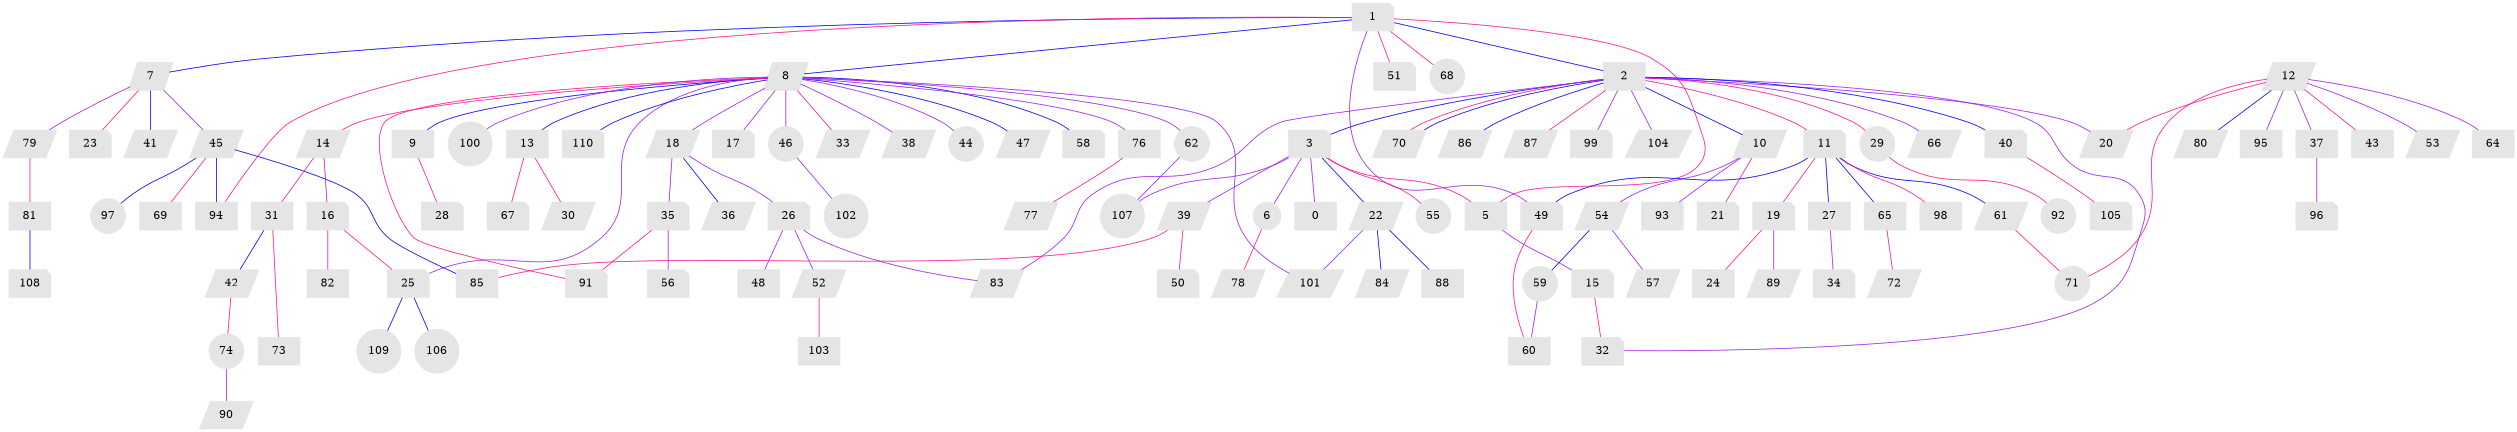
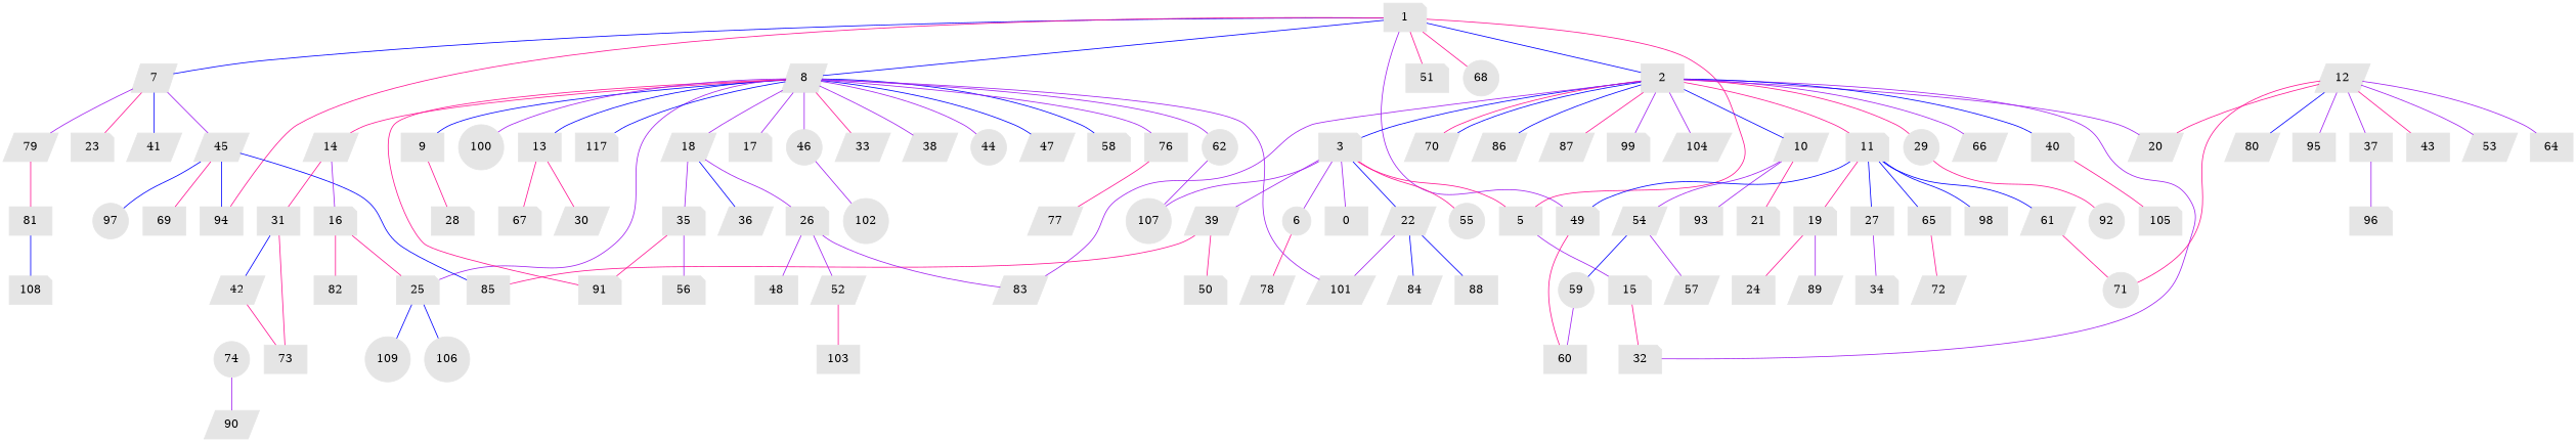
  graph {
    node [color=gray90 shape=parallelogram style=filled]
    edge [color=purple]
    1 [shape=note]
    2 [shape=box]
    5 [shape=box]
    7
    8
    49 [shape=note]
    51 [shape=note]
    68 [shape=circle]
    94 [shape=box]
    3 [shape=note]
    10
    11 [shape=note]
    20
    29 [shape=circle]
    32 [shape=note]
    40 [shape=note]
    66
    70
    83
    86
    87
    99 [shape=note]
    104
    15 [shape=note]
    23 [shape=note]
    41
    45
    79
    9 [shape=box]
    13 [shape=box]
    14
    17 [shape=note]
    18
    25 [shape=note]
    33
    38
    44 [shape=circle]
    46 [shape=circle]
    47
    58 [shape=note]
    62 [shape=circle]
    76 [shape=box]
    91 [shape=note]
    100 [shape=circle]
    101
-   110 [shape=note]
+   110 [shape=note label=117]
    60 [shape=box]
    n48 [label=0 shape=box]
    6 [shape=circle]
    22
    39
    55 [shape=circle]
    107 [shape=circle]
    21 [shape=note]
    54
    93 [shape=box]
    19 [shape=note]
    27 [shape=box]
    61
    65 [shape=box]
    98 [shape=box]
    92 [shape=circle]
    105 [shape=note]
    78
    84
    88 [shape=box]
    50 [shape=note]
    85 [shape=box]
    69 [shape=box]
    97 [shape=circle]
    81 [shape=box]
    28 [shape=note]
    12
    37 [shape=box]
    43 [shape=box]
    53
    64 [shape=box]
    71 [shape=circle]
    80
    95 [shape=box]
    30
    67 [shape=note]
    16 [shape=note]
    31 [shape=box]
    26 [shape=note]
    35 [shape=note]
    36
    106 [shape=circle]
    109 [shape=circle]
    102 [shape=circle]
    77
    57
    59 [shape=circle]
    24 [shape=box]
    89
    34 [shape=note]
    72
    96 [shape=note]
    82 [shape=box]
    42
    73 [shape=box]
    48 [shape=box]
    52
    56 [shape=note]
    103 [shape=box]
    74 [shape=circle]
    90
    108 [shape=note]
    1 -- 2 [color=blue]
    1 -- 5 [color=deeppink]
    1 -- 7 [color=blue]
    1 -- 8 [color=blue]
    1 -- 49
    1 -- 51 [color=deeppink]
    1 -- 68 [color=deeppink]
    1 -- 94 [color=deeppink]
    2 -- 3 [color=blue]
    2 -- 10 [color=blue]
    2 -- 11 [color=deeppink]
    2 -- 20
    2 -- 29 [color=deeppink]
    2 -- 32
    2 -- 40 [color=blue]
    2 -- 66
    2 -- 70 [color=deeppink]
    2 -- 70 [color=blue]
    2 -- 83
    2 -- 86 [color=blue]
    2 -- 87 [color=deeppink]
    2 -- 99
    2 -- 104
    5 -- 15
    7 -- 23 [color=deeppink]
    7 -- 41 [color=blue]
    7 -- 45
    7 -- 79
    8 -- 9 [color=blue]
    8 -- 13 [color=blue]
    8 -- 14 [color=deeppink]
    8 -- 17
    8 -- 18
    8 -- 25
    8 -- 33 [color=deeppink]
    8 -- 38
    8 -- 44
    8 -- 46
    8 -- 47 [color=blue]
    8 -- 58 [color=blue]
    8 -- 62
    8 -- 76
    8 -- 91 [color=deeppink]
    8 -- 100
    8 -- 101
    8 -- 110 [color=blue]
    49 -- 60 [color=deeppink]
    3 -- 5 [color=deeppink]
    3 -- n48
    3 -- 6
    3 -- 22 [color=blue]
    3 -- 39
    3 -- 55 [color=deeppink]
    3 -- 107
    10 -- 21 [color=deeppink]
    10 -- 54
    10 -- 93
    11 -- 49 [color=blue]
    11 -- 19 [color=deeppink]
    11 -- 27 [color=blue]
    11 -- 61 [color=blue]
    11 -- 65 [color=blue]
-   11 -- 98 [color=deeppink]
+   11 -- 98 [color=blue]
    29 -- 92 [color=deeppink]
    40 -- 105 [color=deeppink]
    15 -- 32 [color=deeppink]
    45 -- 94 [color=blue]
    45 -- 85 [color=blue]
    45 -- 69 [color=deeppink]
    45 -- 97 [color=blue]
    79 -- 81 [color=deeppink]
    9 -- 28 [color=deeppink]
    13 -- 30 [color=deeppink]
    13 -- 67 [color=deeppink]
    14 -- 16
    14 -- 31 [color=deeppink]
    18 -- 26
    18 -- 35
    18 -- 36 [color=blue]
    25 -- 106 [color=blue]
    25 -- 109 [color=blue]
    46 -- 102
    62 -- 107
    76 -- 77 [color=deeppink]
    6 -- 78 [color=deeppink]
    22 -- 101
    22 -- 84 [color=blue]
    22 -- 88 [color=blue]
    39 -- 50 [color=deeppink]
    39 -- 85 [color=deeppink]
    54 -- 57
    54 -- 59 [color=blue]
    19 -- 24 [color=deeppink]
    19 -- 89
    27 -- 34
    61 -- 71 [color=deeppink]
    65 -- 72 [color=deeppink]
    81 -- 108 [color=blue]
    12 -- 20 [color=deeppink]
    12 -- 37
    12 -- 43 [color=deeppink]
    12 -- 53
    12 -- 64
    12 -- 71 [color=deeppink]
    12 -- 80 [color=blue]
    12 -- 95
    37 -- 96
    16 -- 25 [color=deeppink]
    16 -- 82 [color=deeppink]
    31 -- 42 [color=blue]
    31 -- 73 [color=deeppink]
    26 -- 83
    26 -- 48
    26 -- 52
    35 -- 91 [color=deeppink]
    35 -- 56
    59 -- 60
-   42 -- 74 [color=deeppink]
+   42 -- 73 [color=deeppink]
    52 -- 103 [color=deeppink]
    74 -- 90
  }
